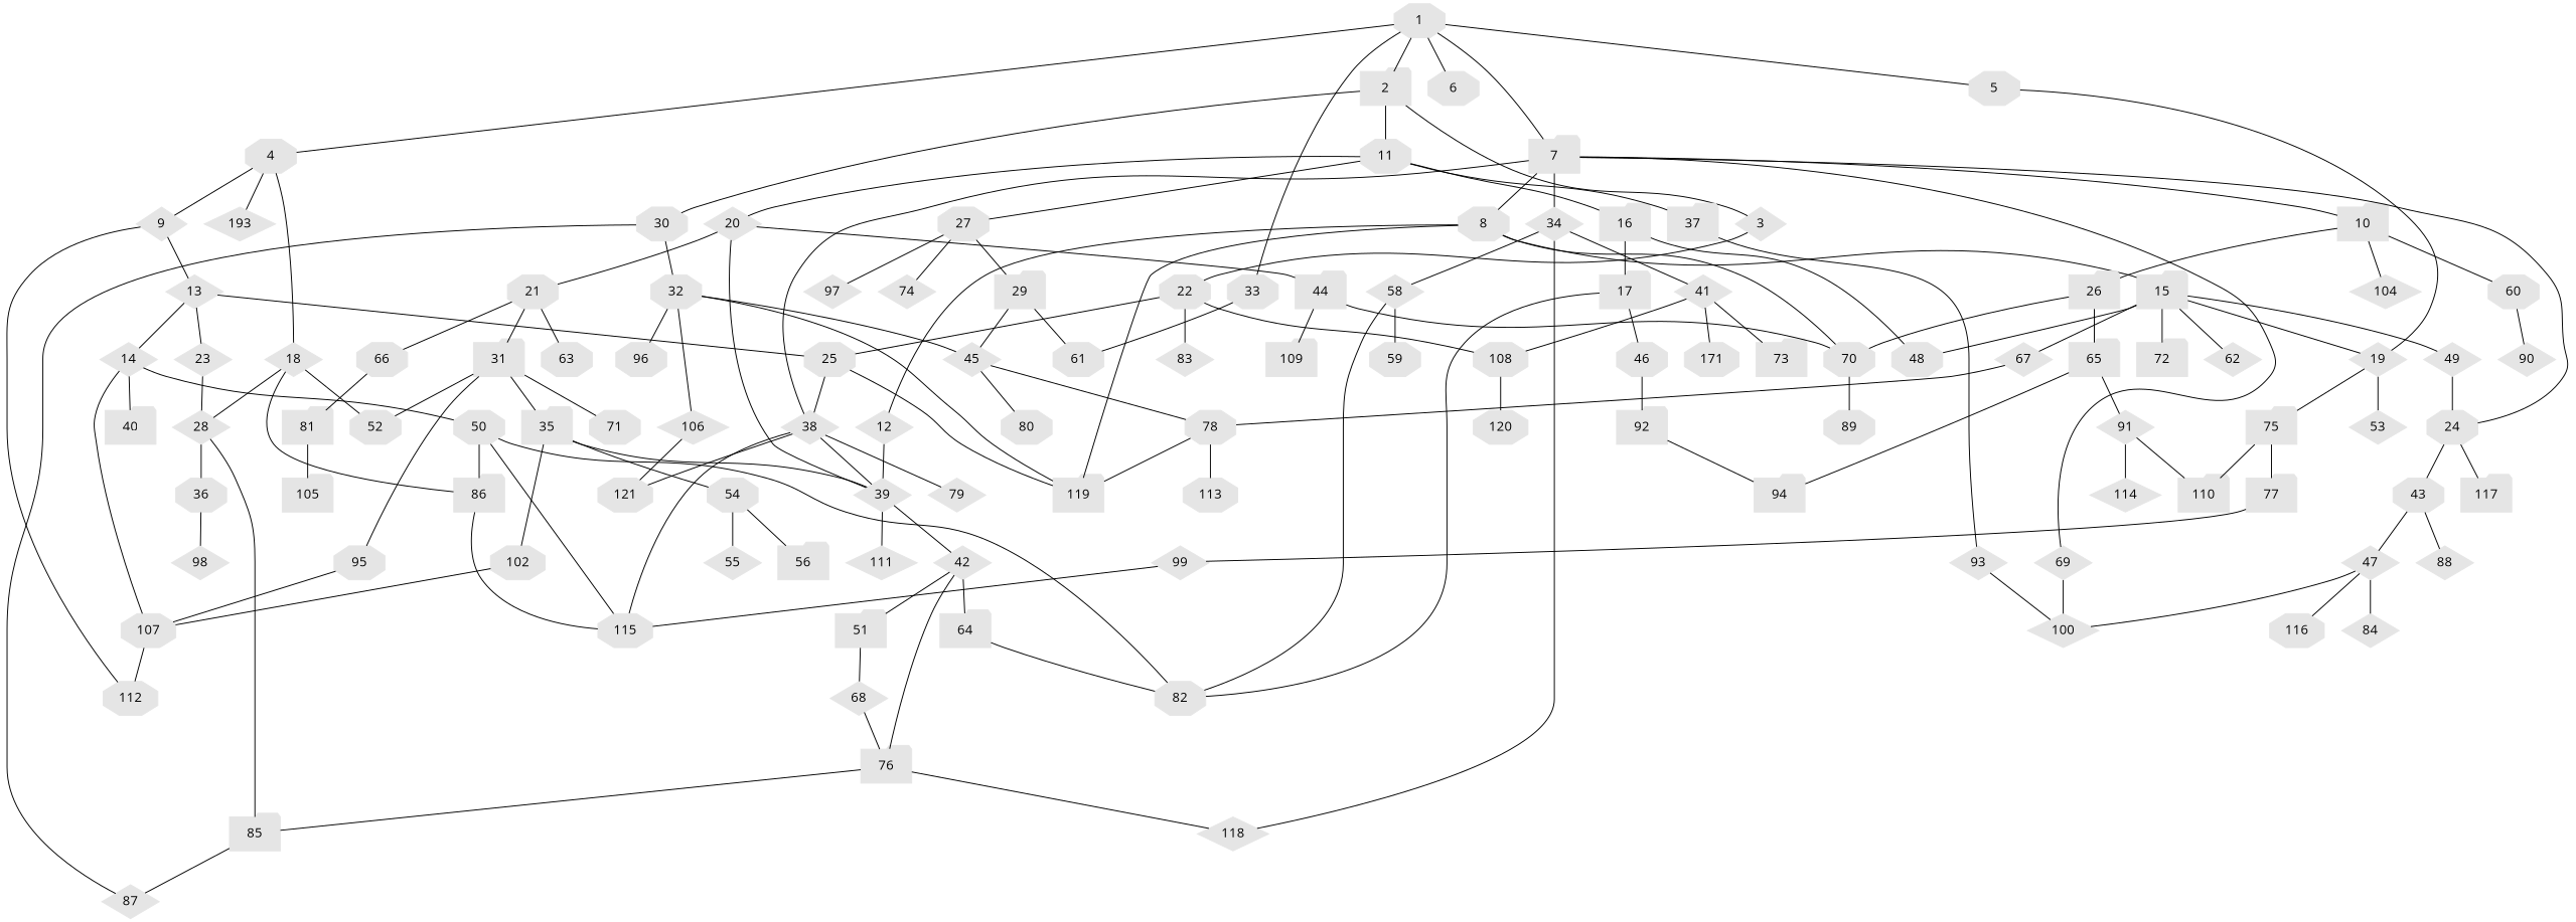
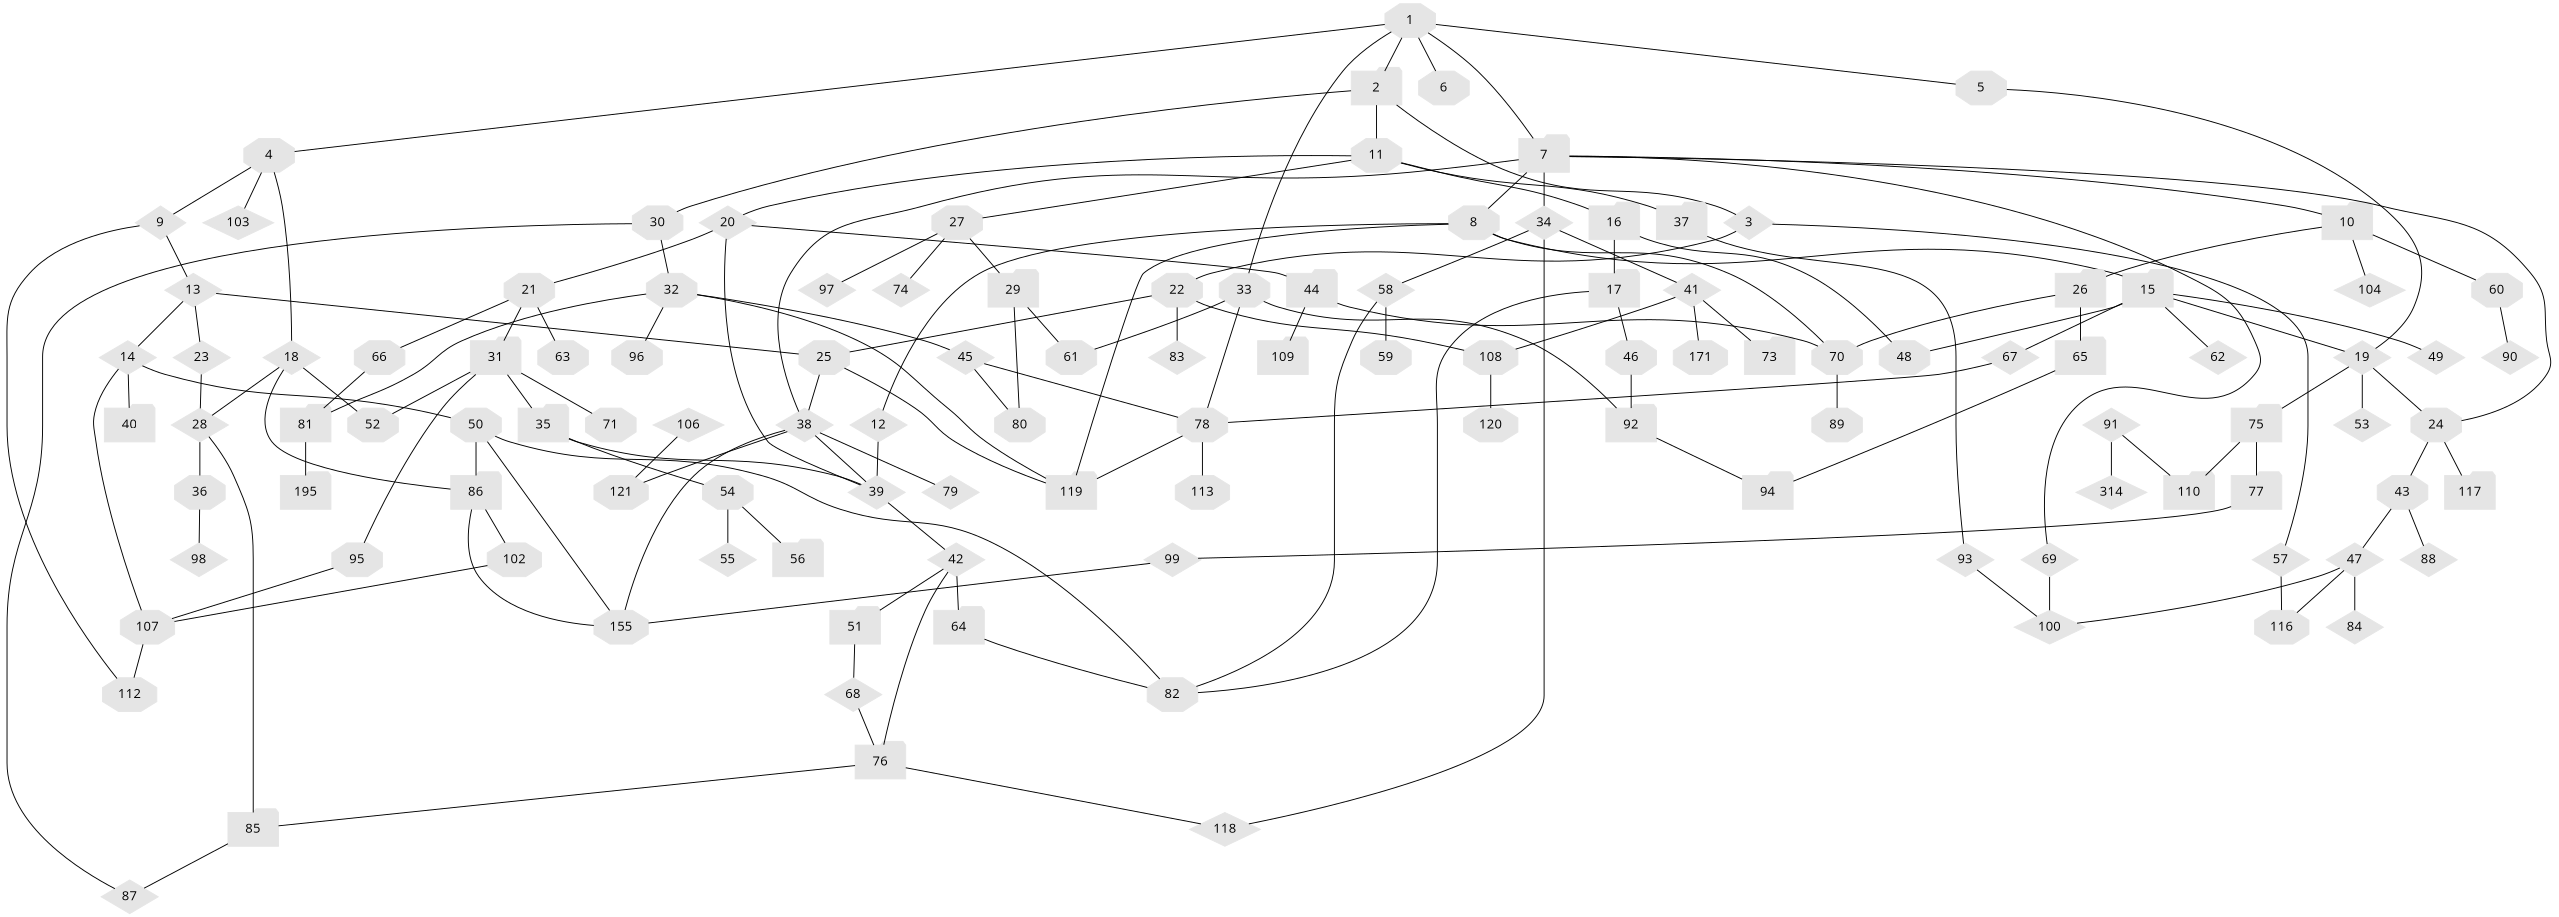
  graph {
    fontname="Open Sans"
    node [color=gray90 fontname="Open Sans" shape=diamond style=filled]
    edge [fontname="Open Sans"]
    1 [shape=octagon]
    2 [shape=folder]
    4 [shape=octagon]
    5 [shape=octagon]
    6 [shape=octagon]
    7 [shape=folder]
    33 [shape=octagon]
    3
    11 [shape=octagon]
    30 [shape=octagon]
    9
    18
-   103 [label=193]
+   103
    19
    8 [shape=octagon]
    10 [shape=folder]
    24 [shape=octagon]
    34
    38
    69
    61 [shape=octagon]
    78 [shape=octagon]
    92 [shape=folder]
    22 [shape=octagon]
+   57
    16 [shape=folder]
    20
    27 [shape=octagon]
    37 [shape=folder]
    32 [shape=octagon]
    87
    25 [shape=octagon]
    83
    108 [shape=octagon]
    116 [shape=octagon]
    13
    112 [shape=octagon]
    28
    52 [shape=octagon]
    86 [shape=folder]
    53
    75 [shape=folder]
    12
    15 [shape=folder]
    70 [shape=octagon]
    119 [shape=folder]
    26 [shape=folder]
    60 [shape=octagon]
    104
    43 [shape=octagon]
    117 [shape=folder]
    41
    58
    118
    39
    79
-   115 [shape=octagon]
+   115 [shape=octagon label=155]
    121 [shape=octagon]
    100
    49
    62
    67
-   72 [shape=folder]
    48 [shape=octagon]
    89 [shape=octagon]
    14
    23
    65 [shape=folder]
    90
    17 [shape=folder]
    21 [shape=octagon]
    44 [shape=folder]
    29 [shape=folder]
    74
    97
    93
    42
-   111
    40 [shape=folder]
    50 [shape=octagon]
    107 [shape=octagon]
    82 [shape=octagon]
    63 [shape=octagon]
    46 [shape=octagon]
    36 [shape=octagon]
    85 [shape=folder]
    102 [shape=octagon]
    77 [shape=folder]
    110 [shape=folder]
    31 [shape=folder]
    66 [shape=octagon]
    109 [shape=folder]
    35 [shape=folder]
    71 [shape=octagon]
    95 [shape=octagon]
    81 [shape=folder]
    120 [shape=octagon]
    47
    88
    91
    94 [shape=folder]
    80 [shape=octagon]
    98
    45
    96 [shape=octagon]
    106
    54 [shape=octagon]
    113 [shape=octagon]
    73 [shape=folder]
    n110 [label=171 shape=octagon]
    59 [shape=octagon]
    55
    56 [shape=folder]
    51 [shape=folder]
    64 [shape=folder]
    76 [shape=folder]
    68
    84
-   114
-   105 [shape=folder]
+   114 [label=314]
+   105 [shape=folder label=195]
    99
    1 -- 2
    1 -- 4
    1 -- 5
    1 -- 6
    1 -- 7
    1 -- 33
    2 -- 3
    2 -- 11
    2 -- 30
    4 -- 9
    4 -- 18
    4 -- 103
    5 -- 19
    7 -- 8
    7 -- 10
    7 -- 24
    7 -- 34
    7 -- 38
    7 -- 69
    33 -- 61
+   33 -- 78
+   33 -- 92
    3 -- 22
+   3 -- 57
    11 -- 16
    11 -- 20
    11 -- 27
    11 -- 37
    30 -- 32
    30 -- 87
    9 -- 13
    9 -- 112
    18 -- 28
    18 -- 52
    18 -- 86
-   49 -- 24
+   19 -- 24
    19 -- 53
    19 -- 75
    8 -- 12
    8 -- 15
    8 -- 70
    8 -- 119
    10 -- 26
    10 -- 60
    10 -- 104
    24 -- 43
    24 -- 117
    34 -- 41
    34 -- 58
    34 -- 118
    38 -- 39
    38 -- 79
    38 -- 115
    38 -- 121
    69 -- 100
    78 -- 119
    78 -- 113
    92 -- 94
    22 -- 25
    22 -- 83
    22 -- 108
+   57 -- 116
    16 -- 48
    16 -- 17
    20 -- 39
    20 -- 21
    20 -- 44
    27 -- 29
    27 -- 74
    27 -- 97
    37 -- 93
    32 -- 119
    32 -- 45
    32 -- 96
-   32 -- 106
+   32 -- 81
    25 -- 38
    25 -- 119
    108 -- 120
    13 -- 25
    13 -- 14
    13 -- 23
    28 -- 36
    28 -- 85
    86 -- 115
-   35 -- 102
+   86 -- 102
    75 -- 77
    75 -- 110
    12 -- 39
    15 -- 19
    15 -- 49
    15 -- 62
    15 -- 67
-   15 -- 72
    15 -- 48
    70 -- 89
    26 -- 70
    26 -- 65
    60 -- 90
    43 -- 47
    43 -- 88
    41 -- 108
    41 -- 73
    41 -- n110
    58 -- 82
    58 -- 59
    39 -- 42
-   39 -- 111
    67 -- 78
    14 -- 40
    14 -- 50
    14 -- 107
    23 -- 28
-   65 -- 91
    65 -- 94
    17 -- 82
    17 -- 46
    21 -- 63
    21 -- 31
    21 -- 66
    44 -- 70
    44 -- 109
    29 -- 61
-   29 -- 45
+   29 -- 80
    93 -- 100
    42 -- 51
    42 -- 64
    42 -- 76
    50 -- 86
    50 -- 115
    50 -- 82
    107 -- 112
    46 -- 92
    36 -- 98
    85 -- 87
    102 -- 107
    77 -- 99
    31 -- 52
    31 -- 35
    31 -- 71
    31 -- 95
    66 -- 81
    35 -- 39
    35 -- 54
    95 -- 107
    81 -- 105
    47 -- 116
    47 -- 100
    47 -- 84
    91 -- 110
    91 -- 114
    45 -- 78
    45 -- 80
    106 -- 121
    54 -- 55
    54 -- 56
    51 -- 68
    64 -- 82
    76 -- 118
    76 -- 85
    68 -- 76
    99 -- 115
  }
